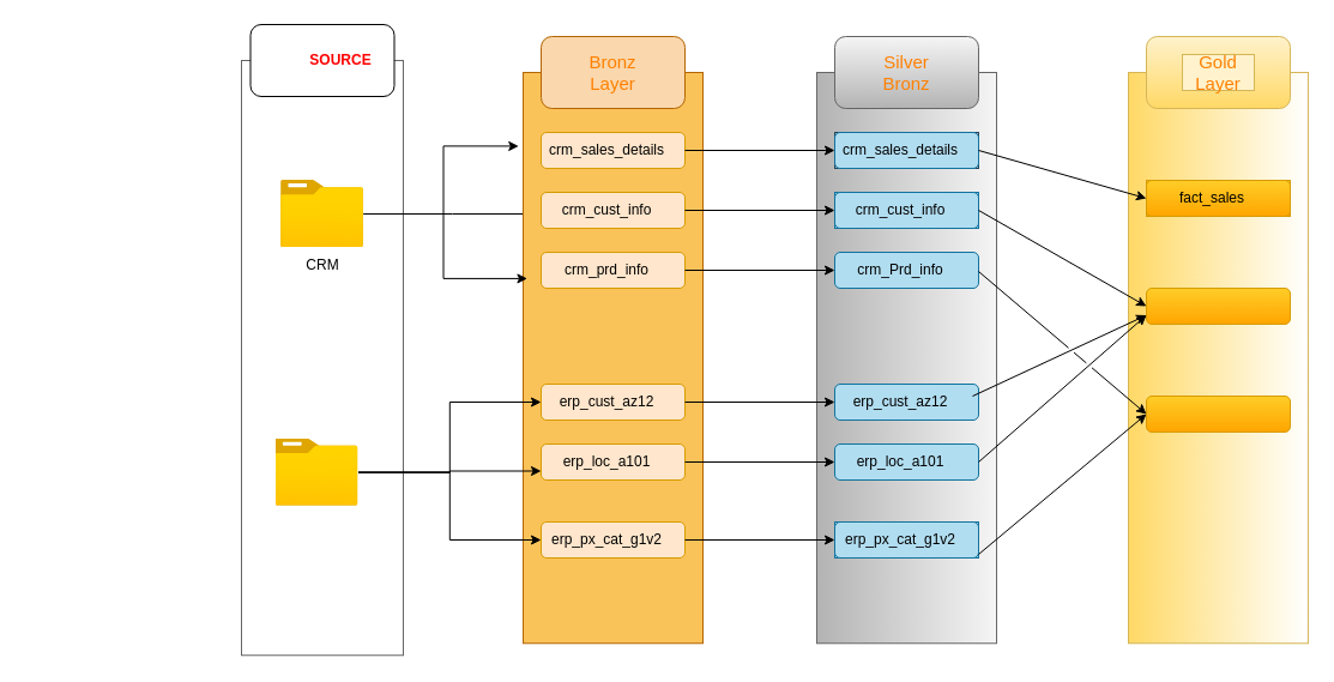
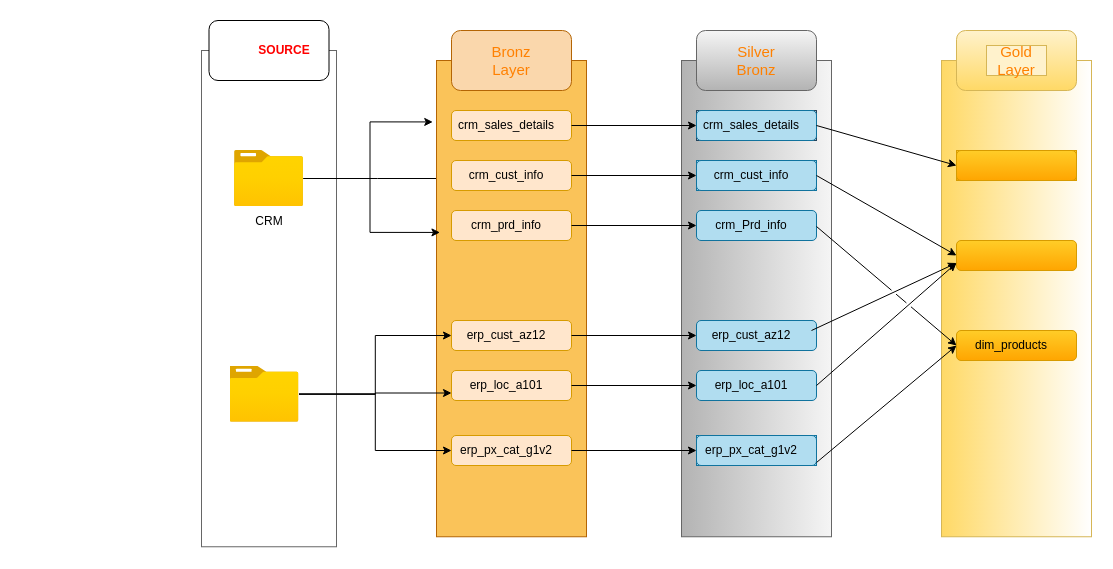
  <mxCell id="0" />
  <mxCell id="1" parent="0" />
  <mxCell id="2" value="" style="group" parent="1" vertex="1" connectable="0"><mxGeometry x="201.005" y="20" width="135" height="526.255" as="geometry" /></mxCell>
  <mxCell id="3" value="" style="rounded=0;whiteSpace=wrap;html=1;rotation=90;fillColor=none;strokeColor=#666666;" parent="2" vertex="1"><mxGeometry x="-180.625" y="210.63" width="496.25" height="135" as="geometry" /></mxCell>
  <mxCell id="4" value="" style="rounded=1;whiteSpace=wrap;html=1;" parent="2" vertex="1"><mxGeometry x="7.505" width="120" height="60" as="geometry" /></mxCell>
  <mxCell id="5" value="&lt;b&gt;&lt;font style=&quot;color: rgb(255, 0, 0);&quot;&gt;SOURCE&lt;/font&gt;&lt;/b&gt;" style="text;html=1;align=center;verticalAlign=middle;whiteSpace=wrap;rounded=0;" parent="2" vertex="1"><mxGeometry x="52.505" y="15" width="60" height="30" as="geometry" /></mxCell>
  <mxCell id="6" style="edgeStyle=orthogonalEdgeStyle;rounded=0;orthogonalLoop=1;jettySize=auto;html=1;" parent="2" source="7" edge="1"><mxGeometry relative="1" as="geometry"><mxPoint x="249.995" y="158" as="targetPoint" /></mxGeometry></mxCell>
  <mxCell id="7" value="" style="image;aspect=fixed;html=1;points=[];align=center;fontSize=12;image=img/lib/azure2/general/Folder_Blank.svg;" parent="2" vertex="1"><mxGeometry x="32.995" y="130" width="69" height="56.0" as="geometry" /></mxCell>
  <mxCell id="8" value="" style="image;aspect=fixed;html=1;points=[];align=center;fontSize=12;image=img/lib/azure2/general/Folder_Blank.svg;" parent="2" vertex="1"><mxGeometry x="28.505" y="345.63" width="69" height="56.0" as="geometry" /></mxCell>
  <mxCell id="9" value="CRM" style="text;html=1;align=center;verticalAlign=middle;whiteSpace=wrap;rounded=0;" parent="2" vertex="1"><mxGeometry x="37.505" y="186" width="60" height="30" as="geometry" /></mxCell>
  <mxCell id="10" value="" style="rounded=0;whiteSpace=wrap;html=1;direction=south;fillColor=#FAC359;strokeColor=#b46504;fillStyle=auto;" parent="1" vertex="1"><mxGeometry x="436" y="60" width="150" height="476.26" as="geometry" /></mxCell>
  <mxCell id="11" value="" style="rounded=1;whiteSpace=wrap;html=1;fillColor=#fad7ac;strokeColor=#b46504;" parent="1" vertex="1"><mxGeometry x="451" y="30" width="120" height="60" as="geometry" /></mxCell>
  <mxCell id="12" value="&lt;font style=&quot;font-size: 15px; color: rgb(255, 128, 0);&quot;&gt;Bronz Layer&lt;/font&gt;" style="text;html=1;align=center;verticalAlign=middle;whiteSpace=wrap;rounded=0;" parent="1" vertex="1"><mxGeometry x="481" y="45" width="60" height="30" as="geometry" /></mxCell>
  <mxCell id="13" value="" style="group" parent="1" vertex="1" connectable="0"><mxGeometry x="451" y="110" width="120" height="30" as="geometry" /></mxCell>
  <mxCell id="14" value="" style="rounded=1;whiteSpace=wrap;html=1;fillColor=#ffe6cc;strokeColor=#d79b00;" parent="13" vertex="1"><mxGeometry width="120" height="30" as="geometry" /></mxCell>
  <mxCell id="15" value="crm_sales_details" style="text;html=1;align=center;verticalAlign=middle;whiteSpace=wrap;rounded=0;" parent="13" vertex="1"><mxGeometry x="25" width="60" height="30" as="geometry" /></mxCell>
  <mxCell id="16" value="" style="group" parent="1" vertex="1" connectable="0"><mxGeometry x="451" y="320" width="120" height="30" as="geometry" /></mxCell>
  <mxCell id="17" value="" style="rounded=1;whiteSpace=wrap;html=1;fillColor=#ffe6cc;strokeColor=#d79b00;" parent="16" vertex="1"><mxGeometry width="120" height="30" as="geometry" /></mxCell>
  <mxCell id="18" value="erp_cust_az12" style="text;html=1;align=center;verticalAlign=middle;whiteSpace=wrap;rounded=0;" parent="16" vertex="1"><mxGeometry x="25" width="60" height="30" as="geometry" /></mxCell>
  <mxCell id="19" value="" style="group" parent="1" vertex="1" connectable="0"><mxGeometry x="451" y="210" width="120" height="30" as="geometry" /></mxCell>
  <mxCell id="20" value="" style="rounded=1;whiteSpace=wrap;html=1;fillColor=#ffe6cc;strokeColor=#d79b00;" parent="19" vertex="1"><mxGeometry width="120" height="30" as="geometry" /></mxCell>
  <mxCell id="21" value="crm_prd_info" style="text;html=1;align=center;verticalAlign=middle;whiteSpace=wrap;rounded=0;" parent="19" vertex="1"><mxGeometry x="25" width="60" height="30" as="geometry" /></mxCell>
  <mxCell id="22" value="" style="group" parent="1" vertex="1" connectable="0"><mxGeometry x="451" y="160" width="120" height="30" as="geometry" /></mxCell>
  <mxCell id="23" value="" style="rounded=1;whiteSpace=wrap;html=1;fillColor=#ffe6cc;strokeColor=#d79b00;" parent="22" vertex="1"><mxGeometry width="120" height="30" as="geometry" /></mxCell>
  <mxCell id="24" value="crm_cust_info" style="text;html=1;align=center;verticalAlign=middle;whiteSpace=wrap;rounded=0;" parent="22" vertex="1"><mxGeometry x="25" width="60" height="30" as="geometry" /></mxCell>
  <mxCell id="25" value="" style="group" parent="1" vertex="1" connectable="0"><mxGeometry x="451" y="370" width="120" height="30" as="geometry" /></mxCell>
  <mxCell id="26" value="" style="rounded=1;whiteSpace=wrap;html=1;fillColor=#ffe6cc;strokeColor=#d79b00;" parent="25" vertex="1"><mxGeometry width="120" height="30" as="geometry" /></mxCell>
  <mxCell id="27" value="erp_loc_a101" style="text;html=1;align=center;verticalAlign=middle;whiteSpace=wrap;rounded=0;" parent="25" vertex="1"><mxGeometry x="25" width="60" height="30" as="geometry" /></mxCell>
  <mxCell id="28" value="" style="group" parent="1" vertex="1" connectable="0"><mxGeometry x="451" y="435" width="120" height="30" as="geometry" /></mxCell>
  <mxCell id="29" value="" style="rounded=1;whiteSpace=wrap;html=1;fillColor=#ffe6cc;strokeColor=#d79b00;" parent="28" vertex="1"><mxGeometry width="120" height="30" as="geometry" /></mxCell>
  <mxCell id="30" value="erp_px_cat_g1v2" style="text;html=1;align=center;verticalAlign=middle;whiteSpace=wrap;rounded=0;" parent="28" vertex="1"><mxGeometry x="25" width="60" height="30" as="geometry" /></mxCell>
  <mxCell id="31" style="edgeStyle=orthogonalEdgeStyle;rounded=0;orthogonalLoop=1;jettySize=auto;html=1;entryX=0.129;entryY=1.025;entryDx=0;entryDy=0;entryPerimeter=0;" parent="1" source="7" target="10" edge="1"><mxGeometry relative="1" as="geometry" /></mxCell>
  <mxCell id="32" style="edgeStyle=orthogonalEdgeStyle;rounded=0;orthogonalLoop=1;jettySize=auto;html=1;entryX=0.361;entryY=0.977;entryDx=0;entryDy=0;entryPerimeter=0;" parent="1" source="7" target="10" edge="1"><mxGeometry relative="1" as="geometry" /></mxCell>
  <mxCell id="33" style="edgeStyle=orthogonalEdgeStyle;rounded=0;orthogonalLoop=1;jettySize=auto;html=1;entryX=0;entryY=0.5;entryDx=0;entryDy=0;" parent="1" source="8" target="17" edge="1"><mxGeometry relative="1" as="geometry" /></mxCell>
  <mxCell id="34" style="edgeStyle=orthogonalEdgeStyle;rounded=0;orthogonalLoop=1;jettySize=auto;html=1;entryX=0;entryY=0.5;entryDx=0;entryDy=0;" parent="1" source="8" target="29" edge="1"><mxGeometry relative="1" as="geometry" /></mxCell>
  <mxCell id="35" style="edgeStyle=orthogonalEdgeStyle;rounded=0;orthogonalLoop=1;jettySize=auto;html=1;entryX=0;entryY=0.75;entryDx=0;entryDy=0;" parent="1" source="8" target="26" edge="1"><mxGeometry relative="1" as="geometry"><mxPoint x="451" y="400" as="targetPoint" /></mxGeometry></mxCell>
  <mxCell id="36" value="" style="rounded=0;whiteSpace=wrap;html=1;direction=south;fillColor=#f5f5f5;fillStyle=hatch;strokeColor=#666666;gradientColor=#b3b3b3;" parent="1" vertex="1"><mxGeometry x="681" y="60" width="150" height="476.26" as="geometry" /></mxCell>
  <mxCell id="37" value="" style="rounded=0;whiteSpace=wrap;html=1;direction=south;fillColor=default;fillStyle=hatch;strokeColor=#d6b656;gradientColor=#ffd966;gradientDirection=south;" vertex="1" parent="1"><mxGeometry x="941" y="60" width="150" height="476.26" as="geometry" /></mxCell>
  <mxCell id="38" value="" style="rounded=1;whiteSpace=wrap;html=1;fillColor=#f5f5f5;strokeColor=#666666;gradientColor=#b3b3b3;" parent="1" vertex="1"><mxGeometry x="696" y="30" width="120" height="60" as="geometry" /></mxCell>
  <mxCell id="39" value="" style="rounded=1;whiteSpace=wrap;html=1;fillColor=#fff2cc;strokeColor=#d6b656;gradientColor=#ffd966;" vertex="1" parent="1"><mxGeometry x="956" y="30" width="120" height="60" as="geometry" /></mxCell>
  <mxCell id="40" value="&lt;font color=&quot;#ff8000&quot;&gt;&lt;span style=&quot;font-size: 15px;&quot;&gt;Silver Bronz&lt;/span&gt;&lt;/font&gt;" style="text;html=1;align=center;verticalAlign=middle;whiteSpace=wrap;rounded=0;" parent="1" vertex="1"><mxGeometry x="726" y="45" width="60" height="30" as="geometry" /></mxCell>
  <mxCell id="41" value="&lt;font color=&quot;#ff8000&quot;&gt;&lt;span style=&quot;font-size: 15px;&quot;&gt;Gold Layer&lt;/span&gt;&lt;/font&gt;" style="text;html=1;align=center;verticalAlign=middle;whiteSpace=wrap;rounded=0;fillColor=#fff2cc;strokeColor=#d6b656;" vertex="1" parent="1"><mxGeometry x="986" y="45" width="60" height="30" as="geometry" /></mxCell>
  <mxCell id="42" value="" style="group;fillColor=#bac8d3;strokeColor=#23445d;" parent="1" vertex="1" connectable="0"><mxGeometry x="696" y="110" width="120" height="30" as="geometry" /></mxCell>
  <mxCell id="43" value="" style="rounded=1;whiteSpace=wrap;html=1;fillColor=#b1ddf0;strokeColor=#10739e;" parent="42" vertex="1"><mxGeometry width="120" height="30" as="geometry" /></mxCell>
  <mxCell id="44" value="crm_sales_details" style="text;html=1;align=center;verticalAlign=middle;whiteSpace=wrap;rounded=0;" parent="42" vertex="1"><mxGeometry x="25" width="60" height="30" as="geometry" /></mxCell>
  <mxCell id="45" value="" style="group;fillColor=#ffcd28;gradientColor=#ffa500;strokeColor=#d79b00;" vertex="1" connectable="0" parent="1"><mxGeometry x="956" y="150" width="120" height="30" as="geometry" /></mxCell>
  <mxCell id="46" value="" style="rounded=1;whiteSpace=wrap;html=1;fillColor=#ffcd28;strokeColor=#d79b00;gradientColor=#ffa500;" vertex="1" parent="45"><mxGeometry width="120" height="30" as="geometry" /></mxCell>
- <mxCell id="47" value="fact_sales" style="text;html=1;align=center;verticalAlign=middle;whiteSpace=wrap;rounded=0;" vertex="1" parent="45"><mxGeometry x="25" width="60" height="30" as="geometry" /></mxCell>
  <mxCell id="48" value="" style="group" parent="1" vertex="1" connectable="0"><mxGeometry x="696" y="320" width="120" height="30" as="geometry" /></mxCell>
  <mxCell id="49" value="" style="rounded=1;whiteSpace=wrap;html=1;fillColor=#b1ddf0;strokeColor=#10739e;" parent="48" vertex="1"><mxGeometry width="120" height="30" as="geometry" /></mxCell>
  <mxCell id="50" value="erp_cust_az12" style="text;html=1;align=center;verticalAlign=middle;whiteSpace=wrap;rounded=0;" parent="48" vertex="1"><mxGeometry x="25" width="60" height="30" as="geometry" /></mxCell>
  <mxCell id="51" value="" style="group" parent="1" vertex="1" connectable="0"><mxGeometry x="696" y="210" width="120" height="30" as="geometry" /></mxCell>
  <mxCell id="52" value="" style="rounded=1;whiteSpace=wrap;html=1;fillColor=#b1ddf0;strokeColor=#10739e;" parent="51" vertex="1"><mxGeometry width="120" height="30" as="geometry" /></mxCell>
  <mxCell id="53" value="crm_Prd_info" style="text;html=1;align=center;verticalAlign=middle;whiteSpace=wrap;rounded=0;" parent="51" vertex="1"><mxGeometry x="25" width="60" height="30" as="geometry" /></mxCell>
  <mxCell id="54" value="" style="group" vertex="1" connectable="0" parent="1"><mxGeometry x="956" y="330" width="120" height="30" as="geometry" /></mxCell>
  <mxCell id="55" value="" style="rounded=1;whiteSpace=wrap;html=1;fillColor=#ffcd28;strokeColor=#d79b00;gradientColor=#ffa500;" vertex="1" parent="54"><mxGeometry width="120" height="30" as="geometry" /></mxCell>
+ <mxCell id="56" value="dim_products" style="text;html=1;align=center;verticalAlign=middle;whiteSpace=wrap;rounded=0;" vertex="1" parent="54"><mxGeometry x="25" width="60" height="30" as="geometry" /></mxCell>
  <mxCell id="57" value="" style="group;fillColor=#b1ddf0;strokeColor=#10739e;" parent="1" vertex="1" connectable="0"><mxGeometry x="696" y="160" width="120" height="30" as="geometry" /></mxCell>
  <mxCell id="58" value="" style="rounded=1;whiteSpace=wrap;html=1;fillColor=#b1ddf0;strokeColor=#10739e;" parent="57" vertex="1"><mxGeometry width="120" height="30" as="geometry" /></mxCell>
  <mxCell id="59" value="crm_cust_info" style="text;html=1;align=center;verticalAlign=middle;whiteSpace=wrap;rounded=0;" parent="57" vertex="1"><mxGeometry x="25" width="60" height="30" as="geometry" /></mxCell>
  <mxCell id="60" value="" style="group" vertex="1" connectable="0" parent="1"><mxGeometry x="956" y="240" width="120" height="30" as="geometry" /></mxCell>
  <mxCell id="61" value="" style="rounded=1;whiteSpace=wrap;html=1;fillColor=#ffcd28;strokeColor=#d79b00;gradientColor=#ffa500;" vertex="1" parent="60"><mxGeometry width="120" height="30" as="geometry" /></mxCell>
  <mxCell id="62" value="" style="group" parent="1" vertex="1" connectable="0"><mxGeometry x="696" y="370" width="120" height="30" as="geometry" /></mxCell>
  <mxCell id="63" value="" style="rounded=1;whiteSpace=wrap;html=1;fillColor=#b1ddf0;strokeColor=#10739e;" parent="62" vertex="1"><mxGeometry width="120" height="30" as="geometry" /></mxCell>
  <mxCell id="64" value="erp_loc_a101" style="text;html=1;align=center;verticalAlign=middle;whiteSpace=wrap;rounded=0;" parent="62" vertex="1"><mxGeometry x="25" width="60" height="30" as="geometry" /></mxCell>
  <mxCell id="65" value="" style="group;fillColor=#b1ddf0;strokeColor=#10739e;" parent="1" vertex="1" connectable="0"><mxGeometry x="696" y="435" width="120" height="30" as="geometry" /></mxCell>
  <mxCell id="66" value="" style="rounded=1;whiteSpace=wrap;html=1;fillColor=#b1ddf0;strokeColor=#10739e;" parent="65" vertex="1"><mxGeometry width="120" height="30" as="geometry" /></mxCell>
  <mxCell id="67" value="erp_px_cat_g1v2" style="text;html=1;align=center;verticalAlign=middle;whiteSpace=wrap;rounded=0;" parent="65" vertex="1"><mxGeometry x="25" width="60" height="30" as="geometry" /></mxCell>
  <mxCell id="68" style="edgeStyle=orthogonalEdgeStyle;rounded=0;orthogonalLoop=1;jettySize=auto;html=1;" parent="1" source="14" target="43" edge="1"><mxGeometry relative="1" as="geometry" /></mxCell>
  <mxCell id="69" style="edgeStyle=orthogonalEdgeStyle;rounded=0;orthogonalLoop=1;jettySize=auto;html=1;entryX=0;entryY=0.5;entryDx=0;entryDy=0;" parent="1" source="23" target="58" edge="1"><mxGeometry relative="1" as="geometry" /></mxCell>
  <mxCell id="70" style="edgeStyle=orthogonalEdgeStyle;rounded=0;orthogonalLoop=1;jettySize=auto;html=1;entryX=0;entryY=0.5;entryDx=0;entryDy=0;" parent="1" source="20" target="52" edge="1"><mxGeometry relative="1" as="geometry" /></mxCell>
  <mxCell id="71" style="edgeStyle=orthogonalEdgeStyle;rounded=0;orthogonalLoop=1;jettySize=auto;html=1;entryX=0;entryY=0.5;entryDx=0;entryDy=0;" parent="1" source="17" target="49" edge="1"><mxGeometry relative="1" as="geometry" /></mxCell>
  <mxCell id="72" style="edgeStyle=orthogonalEdgeStyle;rounded=0;orthogonalLoop=1;jettySize=auto;html=1;entryX=0;entryY=0.5;entryDx=0;entryDy=0;" parent="1" source="26" target="63" edge="1"><mxGeometry relative="1" as="geometry" /></mxCell>
  <mxCell id="73" style="edgeStyle=orthogonalEdgeStyle;rounded=0;orthogonalLoop=1;jettySize=auto;html=1;entryX=0;entryY=0.5;entryDx=0;entryDy=0;" parent="1" source="29" target="66" edge="1"><mxGeometry relative="1" as="geometry" /></mxCell>
  <mxCell id="74" value="" style="endArrow=classic;html=1;rounded=0;exitX=1;exitY=0.5;exitDx=0;exitDy=0;entryX=0;entryY=0.5;entryDx=0;entryDy=0;jumpStyle=gap;" edge="1" parent="1" source="43" target="46"><mxGeometry width="50" height="50" relative="1" as="geometry"><mxPoint x="841" y="140" as="sourcePoint" /><mxPoint x="891" y="90" as="targetPoint" /></mxGeometry></mxCell>
  <mxCell id="75" value="" style="endArrow=classic;html=1;rounded=0;exitX=1;exitY=0.5;exitDx=0;exitDy=0;entryX=0;entryY=0.5;entryDx=0;entryDy=0;jumpStyle=gap;" edge="1" parent="1" source="58" target="61"><mxGeometry width="50" height="50" relative="1" as="geometry"><mxPoint x="816" y="170" as="sourcePoint" /><mxPoint x="956" y="210" as="targetPoint" /><Array as="points" /></mxGeometry></mxCell>
  <mxCell id="76" value="" style="endArrow=classic;html=1;rounded=0;exitX=1;exitY=0.5;exitDx=0;exitDy=0;entryX=0;entryY=0.75;entryDx=0;entryDy=0;jumpStyle=gap;" edge="1" parent="1" target="61"><mxGeometry width="50" height="50" relative="1" as="geometry"><mxPoint x="816" y="385" as="sourcePoint" /><mxPoint x="956" y="465" as="targetPoint" /><Array as="points" /></mxGeometry></mxCell>
  <mxCell id="77" value="" style="endArrow=classic;html=1;rounded=0;exitX=1;exitY=0.5;exitDx=0;exitDy=0;entryX=0;entryY=0.75;entryDx=0;entryDy=0;jumpStyle=gap;" edge="1" parent="1" target="61"><mxGeometry width="50" height="50" relative="1" as="geometry"><mxPoint x="811" y="330" as="sourcePoint" /><mxPoint x="951" y="410" as="targetPoint" /><Array as="points" /></mxGeometry></mxCell>
  <mxCell id="78" value="" style="endArrow=classic;html=1;rounded=0;exitX=1;exitY=0.5;exitDx=0;exitDy=0;entryX=0;entryY=0.5;entryDx=0;entryDy=0;jumpStyle=gap;" edge="1" parent="1" target="55"><mxGeometry width="50" height="50" relative="1" as="geometry"><mxPoint x="816" y="226" as="sourcePoint" /><mxPoint x="956" y="104" as="targetPoint" /><Array as="points" /></mxGeometry></mxCell>
  <mxCell id="79" value="" style="endArrow=classic;html=1;rounded=0;exitX=1;exitY=0.5;exitDx=0;exitDy=0;entryX=0;entryY=0.5;entryDx=0;entryDy=0;jumpStyle=gap;" edge="1" parent="1" target="55"><mxGeometry width="50" height="50" relative="1" as="geometry"><mxPoint x="816" y="462" as="sourcePoint" /><mxPoint x="961" y="350" as="targetPoint" /><Array as="points" /></mxGeometry></mxCell>
